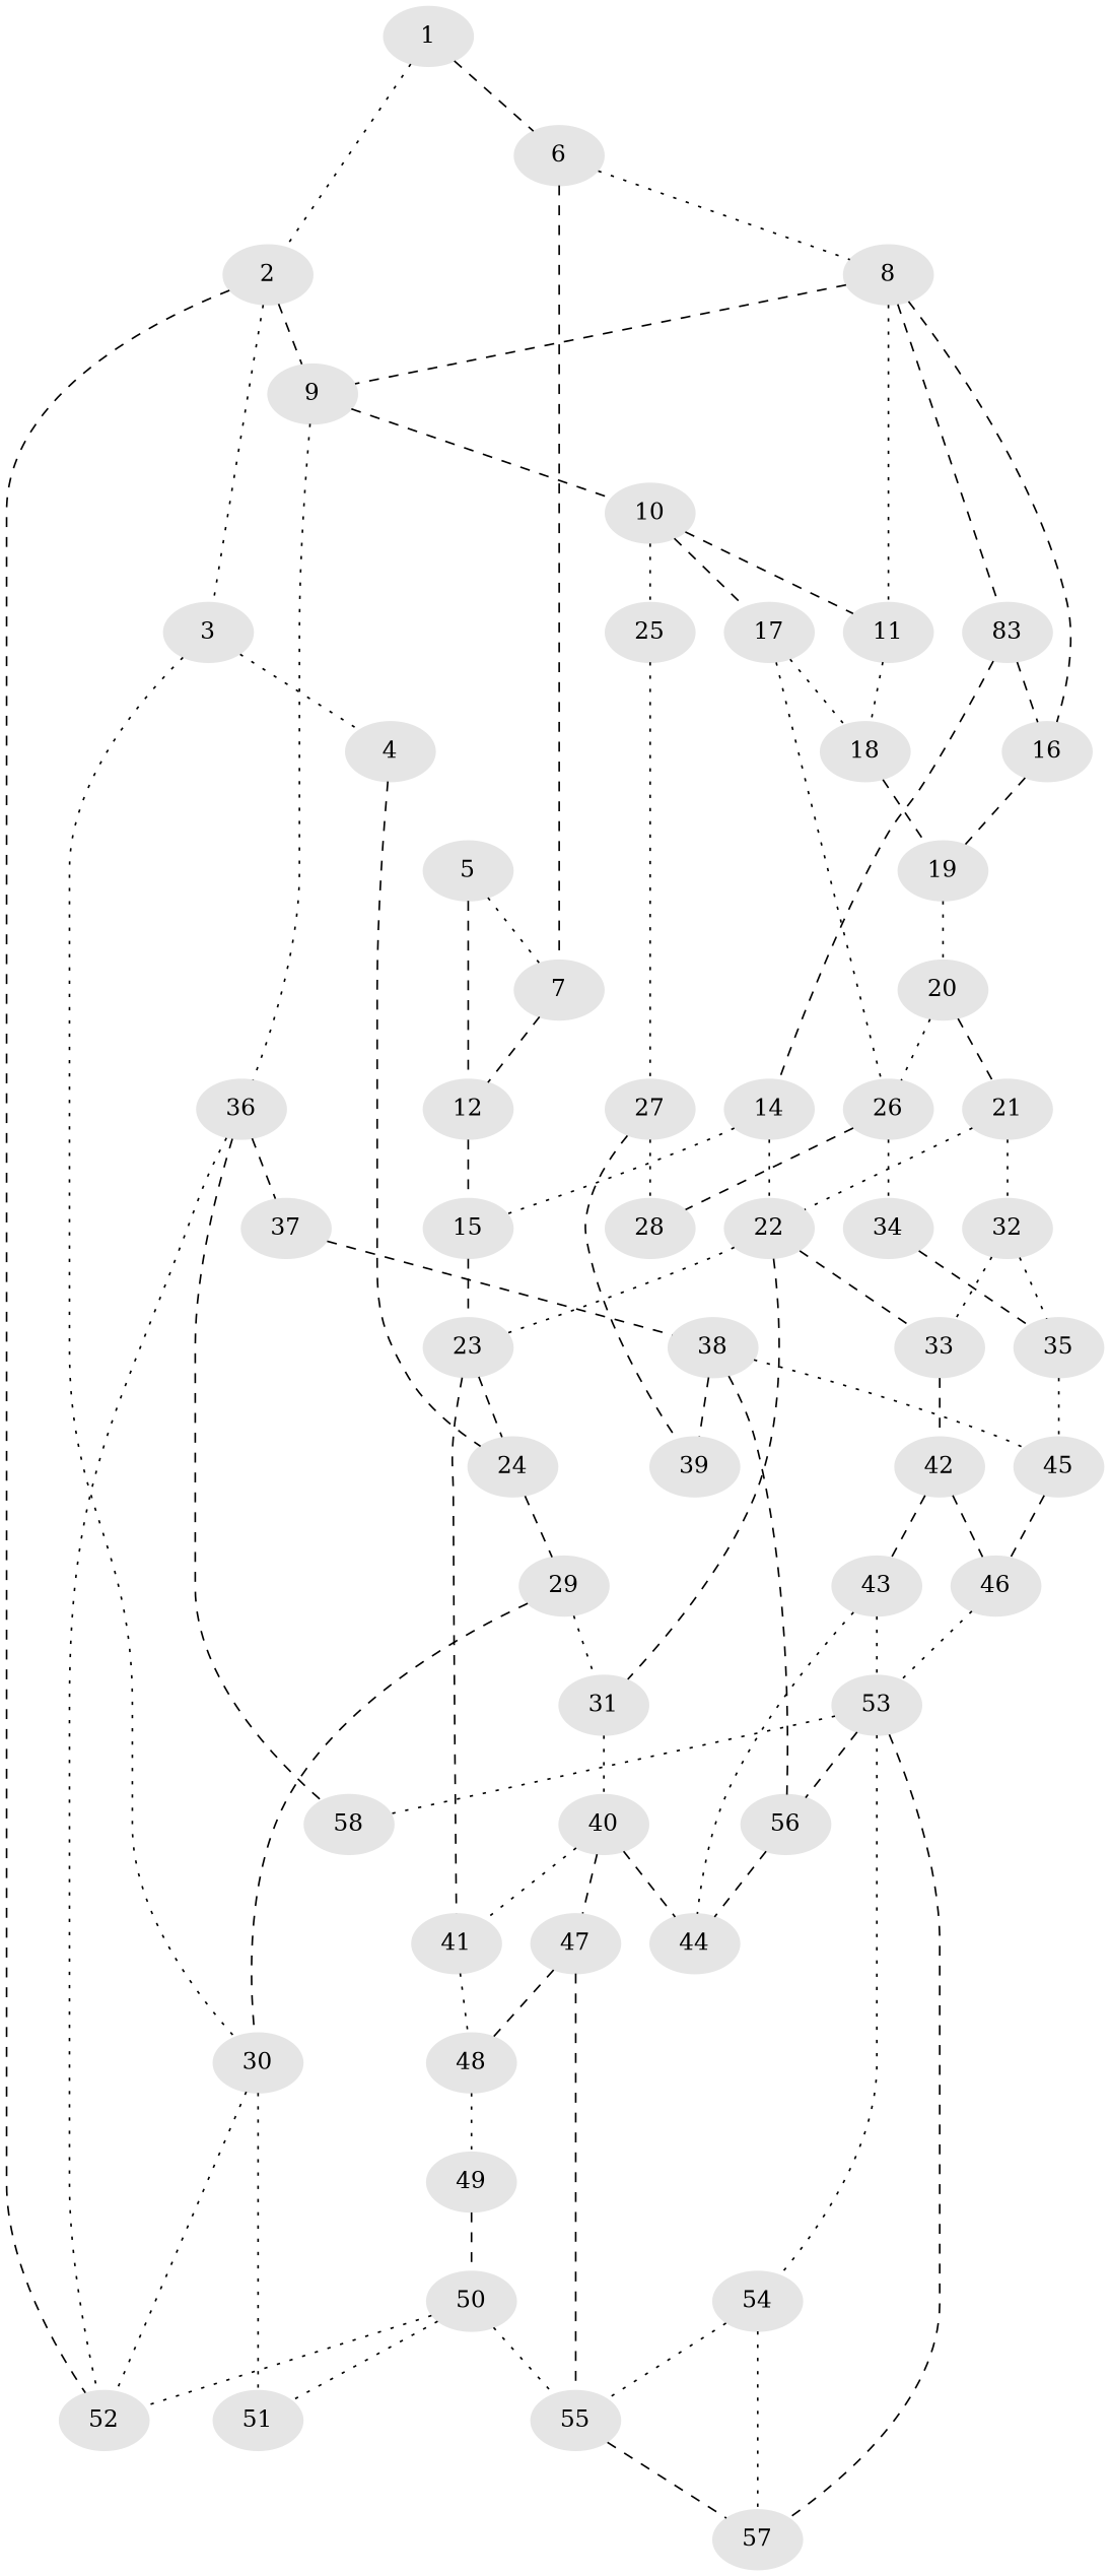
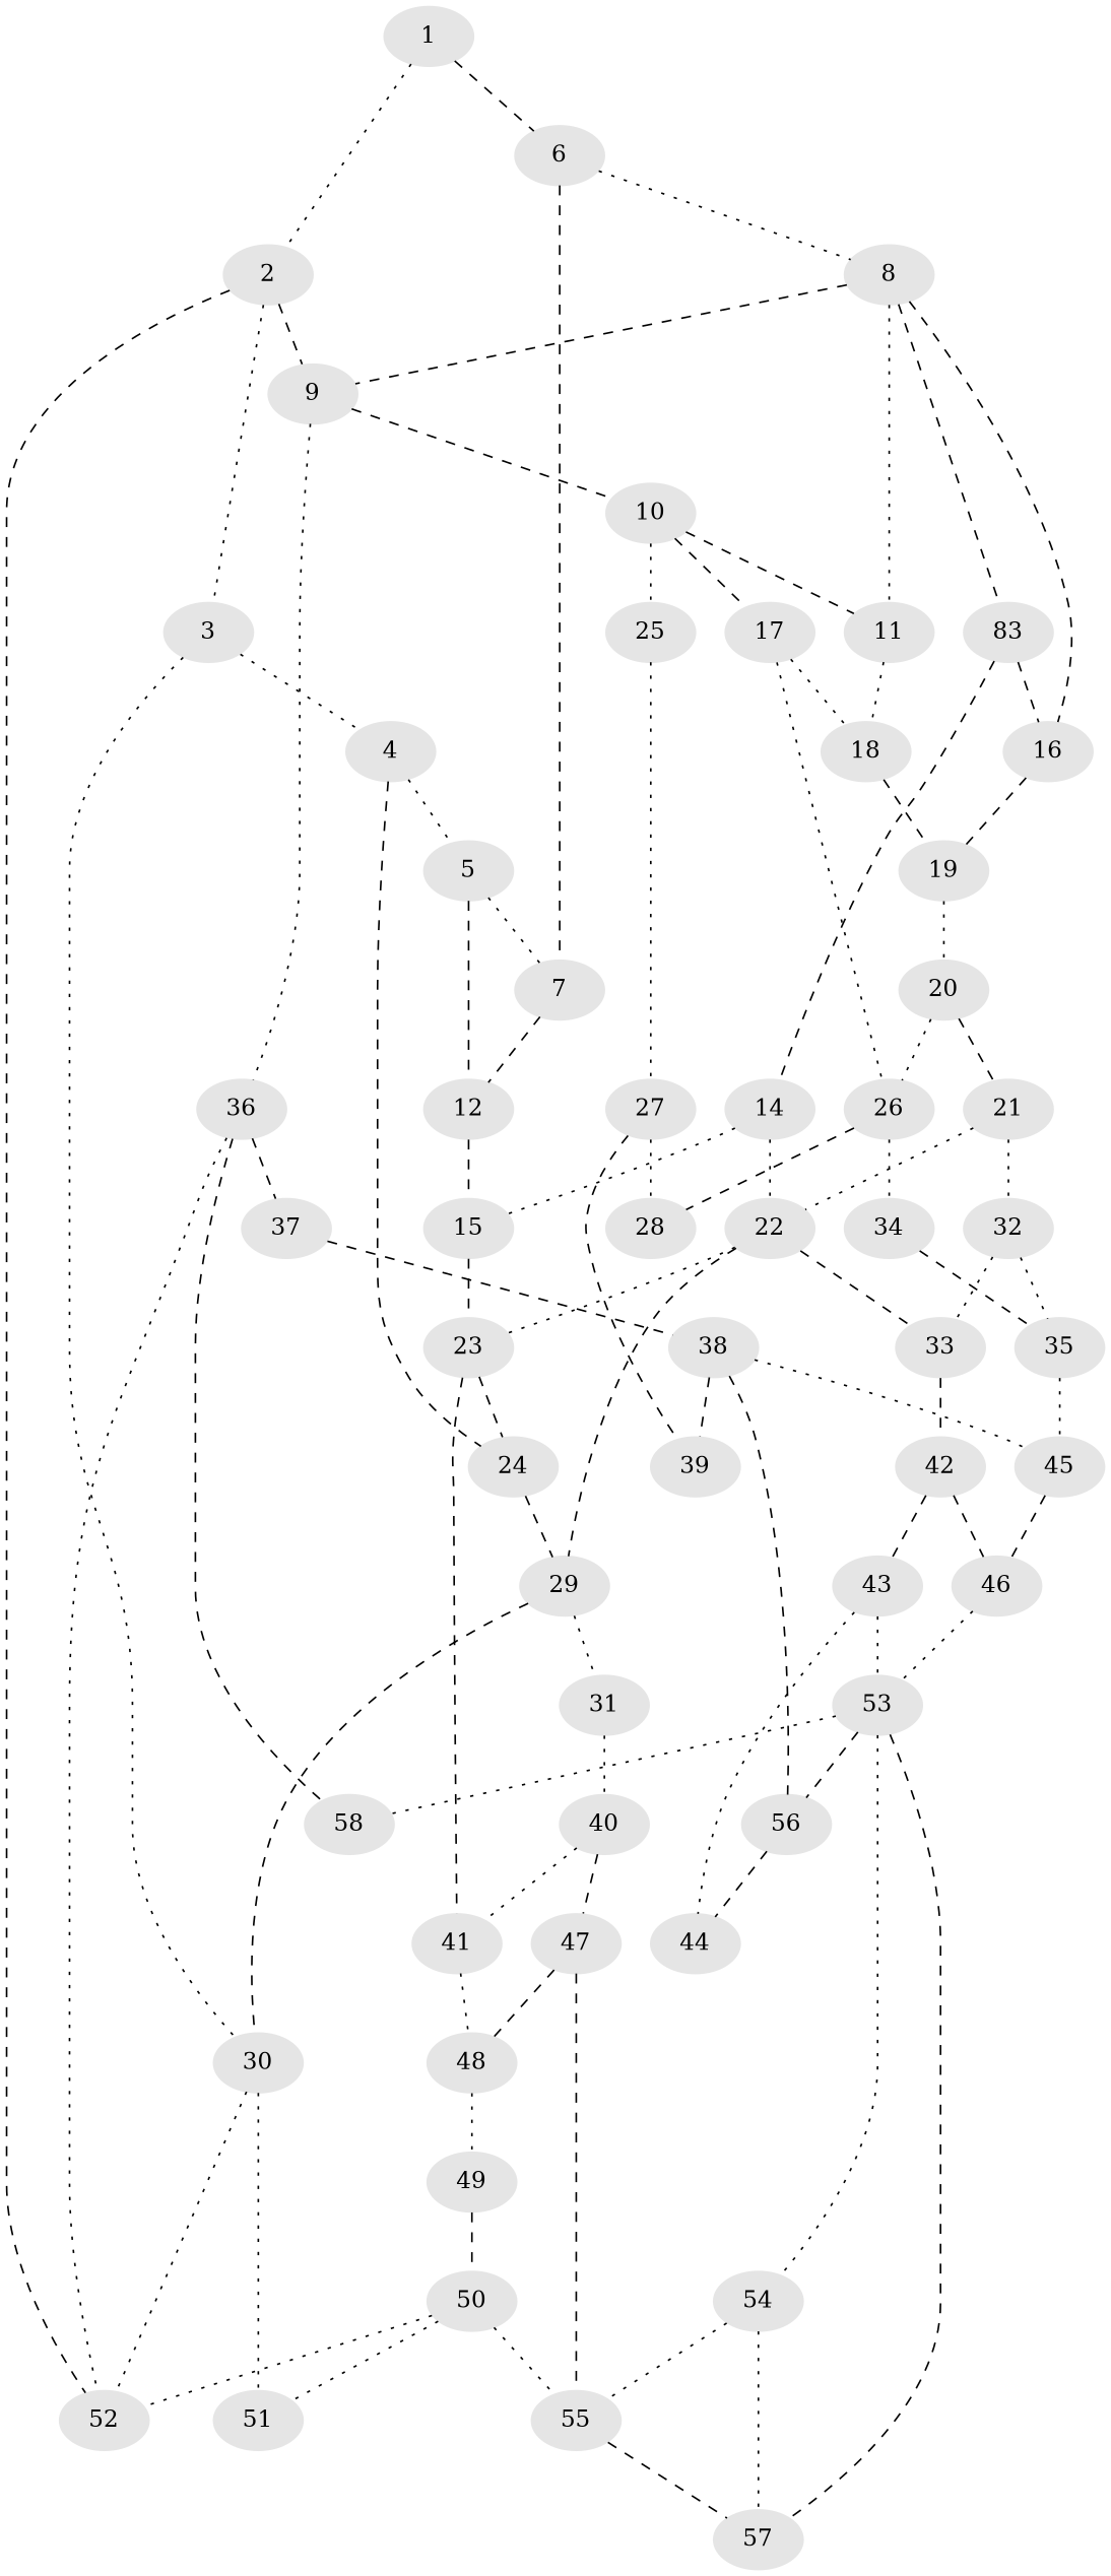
  graph {
    node [color=gray90 style=filled]
    edge [style=dashed weight=1.0]
    1
    2
    6
    3
    9
    52
    7
    8
    4
    30
    10
    36
    5
    24
    51
    12
    29
    15
    11
    n20 [label=83]
    16
    18
    14
    19
    17
    25
    37
    58
    26
    27
    23
    22
    31
    33
    41
    20
    28
    34
    21
    32
    35
    40
    42
    39
    48
    44
    47
    45
    43
    46
    38
    56
    55
    49
    53
    54
    57
    50
    1 -- 2 [style=dotted]
    1 -- 6
    2 -- 3 [style=dotted]
    2 -- 9
    2 -- 52
    6 -- 7
    6 -- 8 [style=dotted]
    3 -- 4 [style=dotted]
    3 -- 30 [style=dotted]
    9 -- 10
    9 -- 36 [style=dotted]
    7 -- 12
    8 -- 9
    8 -- 11 [style=dotted]
    8 -- n20
    8 -- 16
+   4 -- 5 [style=dotted]
    4 -- 24
    30 -- 52 [style=dotted]
    30 -- 51 [style=dotted weight=2.0]
    10 -- 11
    10 -- 17
    10 -- 25 [style=dotted weight=2.0]
    36 -- 52 [style=dotted]
    36 -- 37
    36 -- 58
    5 -- 7 [style=dotted]
    5 -- 12 [weight=2.0]
    24 -- 29
    12 -- 15
    29 -- 30 [weight=2.0]
    29 -- 31 [style=dotted]
    15 -- 23
    11 -- 18 [style=dotted]
    n20 -- 16
    n20 -- 14
    16 -- 19
    18 -- 19
    14 -- 15 [style=dotted]
    14 -- 22 [style=dotted]
    19 -- 20 [style=dotted]
    17 -- 18 [style=dotted]
    17 -- 26 [style=dotted]
    25 -- 27 [style=dotted]
    37 -- 38 [weight=2.0]
    26 -- 28 [weight=2.0]
    26 -- 34 [style=dotted weight=2.0]
    27 -- 28 [style=dotted]
    27 -- 39
    23 -- 24
    23 -- 41
    22 -- 23 [style=dotted]
-   22 -- 31 [weight=2.0]
+   22 -- 29 [weight=2.0]
    22 -- 33
    31 -- 40 [style=dotted weight=2.0]
    33 -- 42
    41 -- 48 [style=dotted]
    20 -- 26 [style=dotted]
    20 -- 21
    34 -- 35
    21 -- 22 [style=dotted]
    21 -- 32 [style=dotted]
    32 -- 33 [style=dotted]
    32 -- 35 [style=dotted]
    35 -- 45 [style=dotted]
    40 -- 41 [style=dotted]
-   40 -- 44 [weight=2.0]
    40 -- 47
    42 -- 43
    42 -- 46
    48 -- 49 [style=dotted]
    47 -- 48
    47 -- 55
    45 -- 46
    43 -- 44 [style=dotted]
    43 -- 53 [style=dotted]
    46 -- 53 [style=dotted]
    38 -- 39 [weight=2.0]
    38 -- 45 [style=dotted]
    38 -- 56
    56 -- 44
    55 -- 57
    49 -- 50 [weight=2.0]
    53 -- 58 [style=dotted]
    53 -- 56
    53 -- 54 [style=dotted]
    53 -- 57
    54 -- 55 [style=dotted]
    54 -- 57 [style=dotted]
    50 -- 52 [style=dotted]
    50 -- 51 [style=dotted]
    50 -- 55 [style=dotted weight=2.0]
  }
